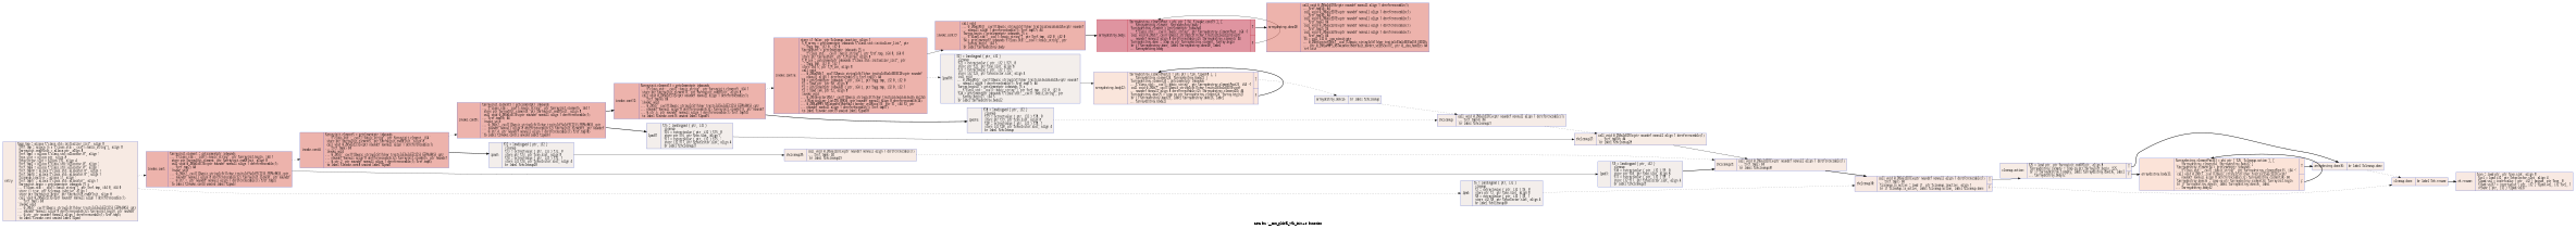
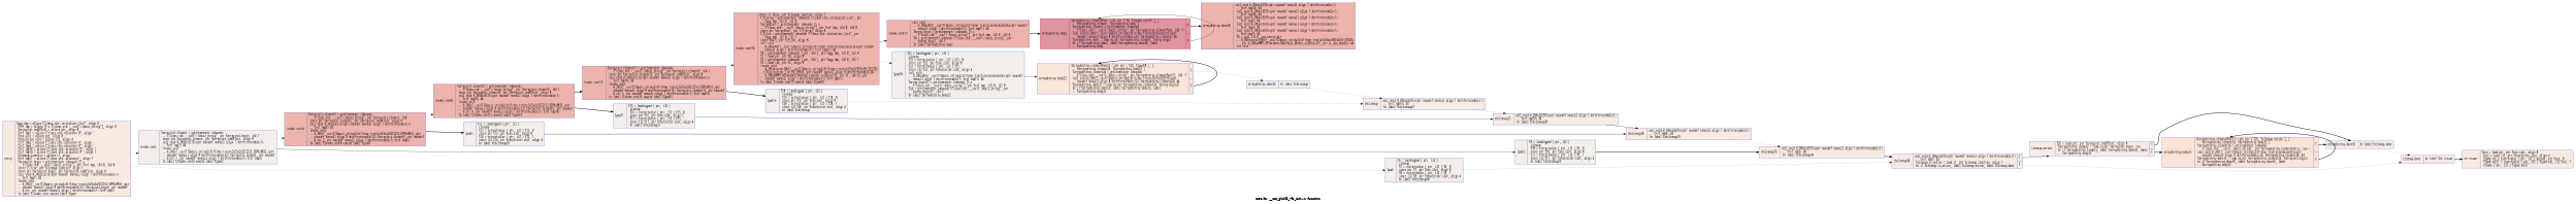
  digraph {
    label="CFG for '__cxx_global_var_init.12' function"
    rankdir=LR
    node [color="#3d50c3ff" fillcolor="#d6524470" fontname=Courier shape=record style=filled]
    edge [style=dotted]
    n1 [fillcolor="#eed0c070" label="{entry:\l|  %agg.tmp = alloca %\"class.std::initializer_list\", align 8\l  %ref.tmp = alloca [5 x %\"class.std::__cxx11::basic_string\"], align 8\l  %arrayinit.endOfInit = alloca ptr, align 8\l  %ref.tmp1 = alloca %\"class.std::allocator.0\", align 1\l  %exn.slot = alloca ptr, align 8\l  %ehselector.slot = alloca i32, align 4\l  %ref.tmp2 = alloca %\"class.std::allocator.0\", align 1\l  %ref.tmp6 = alloca %\"class.std::allocator.0\", align 1\l  %ref.tmp10 = alloca %\"class.std::allocator.0\", align 1\l  %ref.tmp14 = alloca %\"class.std::allocator.0\", align 1\l  %cleanup.isactive = alloca i1, align 1\l  %ref.tmp17 = alloca %\"class.std::allocator\", align 1\l  %arrayinit.begin = getelementptr inbounds [5 x\l... %\"class.std::__cxx11::basic_string\"], ptr %ref.tmp, i64 0, i64 0\l  store i1 true, ptr %cleanup.isactive, align 1\l  store ptr %arrayinit.begin, ptr %arrayinit.endOfInit, align 8\l  call void @_ZNSaIcEC1Ev(ptr noundef nonnull align 1 dereferenceable(1)\l... %ref.tmp1) #4\l  invoke void\l... @_ZNSt7__cxx1112basic_stringIcSt11char_traitsIcESaIcEEC2IS3_EEPKcRKS3_(ptr\l... noundef nonnull align 8 dereferenceable(32) %arrayinit.begin, ptr noundef\l... @.str, ptr noundef nonnull align 1 dereferenceable(1) %ref.tmp1)\l          to label %invoke.cont unwind label %lpad\l}"]
-   n2 [label="{invoke.cont:\l|  %arrayinit.element = getelementptr inbounds\l... %\"class.std::__cxx11::basic_string\", ptr %arrayinit.begin, i64 1\l  store ptr %arrayinit.element, ptr %arrayinit.endOfInit, align 8\l  call void @_ZNSaIcEC1Ev(ptr noundef nonnull align 1 dereferenceable(1)\l... %ref.tmp2) #4\l  invoke void\l... @_ZNSt7__cxx1112basic_stringIcSt11char_traitsIcESaIcEEC2IS3_EEPKcRKS3_(ptr\l... noundef nonnull align 8 dereferenceable(32) %arrayinit.element, ptr noundef\l... @.str.1, ptr noundef nonnull align 1 dereferenceable(1) %ref.tmp2)\l          to label %invoke.cont4 unwind label %lpad3\l}"]
+   n2 [fillcolor="#e5d8d170" label="{invoke.cont:\l|  %arrayinit.element = getelementptr inbounds\l... %\"class.std::__cxx11::basic_string\", ptr %arrayinit.begin, i64 1\l  store ptr %arrayinit.element, ptr %arrayinit.endOfInit, align 8\l  call void @_ZNSaIcEC1Ev(ptr noundef nonnull align 1 dereferenceable(1)\l... %ref.tmp2) #4\l  invoke void\l... @_ZNSt7__cxx1112basic_stringIcSt11char_traitsIcESaIcEEC2IS3_EEPKcRKS3_(ptr\l... noundef nonnull align 8 dereferenceable(32) %arrayinit.element, ptr noundef\l... @.str.1, ptr noundef nonnull align 1 dereferenceable(1) %ref.tmp2)\l          to label %invoke.cont4 unwind label %lpad3\l}"]
    n3 [fillcolor="#e5d8d170" label="{lpad:\l|  %6 = landingpad \{ ptr, i32 \}\l          cleanup\l  %7 = extractvalue \{ ptr, i32 \} %6, 0\l  store ptr %7, ptr %exn.slot, align 8\l  %8 = extractvalue \{ ptr, i32 \} %6, 1\l  store i32 %8, ptr %ehselector.slot, align 4\l  br label %ehcleanup30\l}"]
    n4 [label="{invoke.cont4:\l|  %arrayinit.element5 = getelementptr inbounds\l... %\"class.std::__cxx11::basic_string\", ptr %arrayinit.element, i64 1\l  store ptr %arrayinit.element5, ptr %arrayinit.endOfInit, align 8\l  call void @_ZNSaIcEC1Ev(ptr noundef nonnull align 1 dereferenceable(1)\l... %ref.tmp6) #4\l  invoke void\l... @_ZNSt7__cxx1112basic_stringIcSt11char_traitsIcESaIcEEC2IS3_EEPKcRKS3_(ptr\l... noundef nonnull align 8 dereferenceable(32) %arrayinit.element5, ptr noundef\l... @.str.2, ptr noundef nonnull align 1 dereferenceable(1) %ref.tmp6)\l          to label %invoke.cont8 unwind label %lpad7\l}"]
    n5 [fillcolor="#e5d8d170" label="{lpad3:\l|  %9 = landingpad \{ ptr, i32 \}\l          cleanup\l  %10 = extractvalue \{ ptr, i32 \} %9, 0\l  store ptr %10, ptr %exn.slot, align 8\l  %11 = extractvalue \{ ptr, i32 \} %9, 1\l  store i32 %11, ptr %ehselector.slot, align 4\l  br label %ehcleanup29\l}"]
    n6 [fillcolor="#efcebd70" label="{ehcleanup30:\l|  call void @_ZNSaIcED1Ev(ptr noundef nonnull align 1 dereferenceable(1)\l... %ref.tmp1) #4\l  %cleanup.is_active = load i1, ptr %cleanup.isactive, align 1\l  br i1 %cleanup.is_active, label %cleanup.action, label %cleanup.done\l|{<s0>T|<s1>F}}"]
    n7 [label="{invoke.cont8:\l|  %arrayinit.element9 = getelementptr inbounds\l... %\"class.std::__cxx11::basic_string\", ptr %arrayinit.element5, i64 1\l  store ptr %arrayinit.element9, ptr %arrayinit.endOfInit, align 8\l  call void @_ZNSaIcEC1Ev(ptr noundef nonnull align 1 dereferenceable(1)\l... %ref.tmp10) #4\l  invoke void\l... @_ZNSt7__cxx1112basic_stringIcSt11char_traitsIcESaIcEEC2IS3_EEPKcRKS3_(ptr\l... noundef nonnull align 8 dereferenceable(32) %arrayinit.element9, ptr noundef\l... @.str.4, ptr noundef nonnull align 1 dereferenceable(1) %ref.tmp10)\l          to label %invoke.cont12 unwind label %lpad11\l}"]
    n8 [fillcolor="#e5d8d170" label="{lpad7:\l|  %12 = landingpad \{ ptr, i32 \}\l          cleanup\l  %13 = extractvalue \{ ptr, i32 \} %12, 0\l  store ptr %13, ptr %exn.slot, align 8\l  %14 = extractvalue \{ ptr, i32 \} %12, 1\l  store i32 %14, ptr %ehselector.slot, align 4\l  br label %ehcleanup28\l}"]
    n9 [fillcolor="#eed0c070" label="{ehcleanup29:\l|  call void @_ZNSaIcED1Ev(ptr noundef nonnull align 1 dereferenceable(1)\l... %ref.tmp2) #4\l  br label %ehcleanup30\l}"]
    n10 [fillcolor="#ecd3c570" label="{cleanup.action:\l|  %25 = load ptr, ptr %arrayinit.endOfInit, align 8\l  %arraydestroy.isempty = icmp eq ptr %arrayinit.begin, %25\l  br i1 %arraydestroy.isempty, label %arraydestroy.done36, label\l... %arraydestroy.body32\l|{<s0>T|<s1>F}}"]
    n11 [fillcolor="#efcebd70" label="{cleanup.done:\l|  br label %eh.resume\l}"]
    n12 [label="{invoke.cont12:\l|  %arrayinit.element13 = getelementptr inbounds\l... %\"class.std::__cxx11::basic_string\", ptr %arrayinit.element9, i64 1\l  store ptr %arrayinit.element13, ptr %arrayinit.endOfInit, align 8\l  call void @_ZNSaIcEC1Ev(ptr noundef nonnull align 1 dereferenceable(1)\l... %ref.tmp14) #4\l  invoke void\l... @_ZNSt7__cxx1112basic_stringIcSt11char_traitsIcESaIcEEC2IS3_EEPKcRKS3_(ptr\l... noundef nonnull align 8 dereferenceable(32) %arrayinit.element13, ptr noundef\l... @.str.5, ptr noundef nonnull align 1 dereferenceable(1) %ref.tmp14)\l          to label %invoke.cont16 unwind label %lpad15\l}"]
    n13 [fillcolor="#e5d8d170" label="{lpad11:\l|  %15 = landingpad \{ ptr, i32 \}\l          cleanup\l  %16 = extractvalue \{ ptr, i32 \} %15, 0\l  store ptr %16, ptr %exn.slot, align 7\l  %17 = extractvalue \{ ptr, i32 \} %15, 1\l  store i32 %17, ptr %ehselector.slot, align 4\l  br label %ehcleanup27\l}"]
    n14 [fillcolor="#eed0c070" label="{ehcleanup28:\l|  call void @_ZNSaIcED1Ev(ptr noundef nonnull align 1 dereferenceable(1)\l... %ref.tmp6) #4\l  br label %ehcleanup29\l}"]
    n15 [label="{invoke.cont16:\l|  store i1 false, ptr %cleanup.isactive, align 1\l  %_M_array = getelementptr inbounds %\"class.std::initializer_list\", ptr\l... %agg.tmp, i32 0, i32 0\l  %arraystart = getelementptr inbounds [5 x\l... %\"class.std::__cxx11::basic_string\"], ptr %ref.tmp, i64 0, i64 0\l  store ptr %arraystart, ptr %_M_array, align 8\l  %_M_len = getelementptr inbounds %\"class.std::initializer_list\", ptr\l... %agg.tmp, i32 0, i32 1\l  store i64 5, ptr %_M_len, align 8\l  call void\l... @_ZNSaINSt7__cxx1112basic_stringIcSt11char_traitsIcESaIcEEEEC2Ev(ptr noundef\l... nonnull align 1 dereferenceable(1) %ref.tmp17) #4\l  %0 = getelementptr inbounds \{ ptr, i64 \}, ptr %agg.tmp, i32 0, i32 0\l  %1 = load ptr, ptr %0, align 8\l  %2 = getelementptr inbounds \{ ptr, i64 \}, ptr %agg.tmp, i32 0, i32 1\l  %3 = load i64, ptr %2, align 8\l  invoke void\l... @_ZNSt6vectorINSt7__cxx1112basic_stringIcSt11char_traitsIcESaIcEEESaIS5_EEC2ES\l...t16initializer_listIS5_ERKS6_(ptr noundef nonnull align 8 dereferenceable(24)\l... @_ZN9LAMMPS_NS7AtomVec18default_border_velB5cxx11E, ptr %1, i64 %3, ptr\l... noundef nonnull align 1 dereferenceable(1) %ref.tmp17)\l          to label %invoke.cont19 unwind label %lpad18\l}"]
    n16 [fillcolor="#e5d8d170" label="{lpad15:\l|  %18 = landingpad \{ ptr, i32 \}\l          cleanup\l  %19 = extractvalue \{ ptr, i32 \} %18, 0\l  store ptr %19, ptr %exn.slot, align 8\l  %20 = extractvalue \{ ptr, i32 \} %18, 1\l  store i32 %20, ptr %ehselector.slot, align 4\l  br label %ehcleanup\l}"]
    n17 [fillcolor="#ecd3c570" label="{ehcleanup27:\l|  call void @_ZNSaIcED1Ev(ptr noundef nonnull align 1 dereferenceable(1)\l... %ref.tmp10) #4\l  br label %ehcleanup28\l}"]
    n18 [label="{invoke.cont19:\l|  call void\l... @_ZNSaINSt7__cxx1112basic_stringIcSt11char_traitsIcESaIcEEEED2Ev(ptr noundef\l... nonnull align 1 dereferenceable(1) %ref.tmp17) #4\l  %array.begin = getelementptr inbounds [5 x\l... %\"class.std::__cxx11::basic_string\"], ptr %ref.tmp, i32 0, i32 0\l  %4 = getelementptr inbounds %\"class.std::__cxx11::basic_string\", ptr\l... %array.begin, i64 5\l  br label %arraydestroy.body\l}"]
    n19 [fillcolor="#e5d8d170" label="{lpad18:\l|  %21 = landingpad \{ ptr, i32 \}\l          cleanup\l  %22 = extractvalue \{ ptr, i32 \} %21, 0\l  store ptr %22, ptr %exn.slot, align 8\l  %23 = extractvalue \{ ptr, i32 \} %21, 1\l  store i32 %23, ptr %ehselector.slot, align 4\l  call void\l... @_ZNSaINSt7__cxx1112basic_stringIcSt11char_traitsIcESaIcEEEED2Ev(ptr noundef\l... nonnull align 1 dereferenceable(1) %ref.tmp17) #4\l  %array.begin21 = getelementptr inbounds [5 x\l... %\"class.std::__cxx11::basic_string\"], ptr %ref.tmp, i32 0, i32 0\l  %24 = getelementptr inbounds %\"class.std::__cxx11::basic_string\", ptr\l... %array.begin21, i64 5\l  br label %arraydestroy.body22\l}"]
    n20 [fillcolor="#ead5c970" label="{ehcleanup:\l|  call void @_ZNSaIcED1Ev(ptr noundef nonnull align 1 dereferenceable(1)\l... %ref.tmp14) #4\l  br label %ehcleanup27\l}"]
    n21 [color="#b70d28ff" fillcolor="#b70d2870" label="{arraydestroy.body:\l|  %arraydestroy.elementPast = phi ptr [ %4, %invoke.cont19 ], [\l... %arraydestroy.element, %arraydestroy.body ]\l  %arraydestroy.element = getelementptr inbounds\l... %\"class.std::__cxx11::basic_string\", ptr %arraydestroy.elementPast, i64 -1\l  call void @_ZNSt7__cxx1112basic_stringIcSt11char_traitsIcESaIcEED1Ev(ptr\l... noundef nonnull align 8 dereferenceable(32) %arraydestroy.element) #4\l  %arraydestroy.done = icmp eq ptr %arraydestroy.element, %array.begin\l  br i1 %arraydestroy.done, label %arraydestroy.done20, label\l... %arraydestroy.body\l|{<s0>T|<s1>F}}"]
    n22 [fillcolor="#f4c5ad70" label="{arraydestroy.body22:\l|  %arraydestroy.elementPast23 = phi ptr [ %24, %lpad18 ], [\l... %arraydestroy.element24, %arraydestroy.body22 ]\l  %arraydestroy.element24 = getelementptr inbounds\l... %\"class.std::__cxx11::basic_string\", ptr %arraydestroy.elementPast23, i64 -1\l  call void @_ZNSt7__cxx1112basic_stringIcSt11char_traitsIcESaIcEED1Ev(ptr\l... noundef nonnull align 8 dereferenceable(32) %arraydestroy.element24) #4\l  %arraydestroy.done25 = icmp eq ptr %arraydestroy.element24, %array.begin21\l  br i1 %arraydestroy.done25, label %arraydestroy.done26, label\l... %arraydestroy.body22\l|{<s0>T|<s1>F}}"]
    n23 [label="{arraydestroy.done20:\l|  call void @_ZNSaIcED1Ev(ptr noundef nonnull align 1 dereferenceable(1)\l... %ref.tmp14) #4\l  call void @_ZNSaIcED1Ev(ptr noundef nonnull align 1 dereferenceable(1)\l... %ref.tmp10) #4\l  call void @_ZNSaIcED1Ev(ptr noundef nonnull align 1 dereferenceable(1)\l... %ref.tmp6) #4\l  call void @_ZNSaIcED1Ev(ptr noundef nonnull align 1 dereferenceable(1)\l... %ref.tmp2) #4\l  call void @_ZNSaIcED1Ev(ptr noundef nonnull align 1 dereferenceable(1)\l... %ref.tmp1) #4\l  %5 = call i32 @__cxa_atexit(ptr\l... @_ZNSt6vectorINSt7__cxx1112basic_stringIcSt11char_traitsIcESaIcEEESaIS5_EED2Ev\l..., ptr @_ZN9LAMMPS_NS7AtomVec18default_border_velB5cxx11E, ptr @__dso_handle) #4\l  ret void\l}"]
    n24 [fillcolor="#e5d8d170" label="{arraydestroy.done26:\l|  br label %ehcleanup\l}"]
    n25 [fillcolor="#ecd3c570" label="{arraydestroy.done36:\l|  br label %cleanup.done\l}"]
    n26 [fillcolor="#f6bfa670" label="{arraydestroy.body32:\l|  %arraydestroy.elementPast33 = phi ptr [ %25, %cleanup.action ], [\l... %arraydestroy.element34, %arraydestroy.body32 ]\l  %arraydestroy.element34 = getelementptr inbounds\l... %\"class.std::__cxx11::basic_string\", ptr %arraydestroy.elementPast33, i64 -1\l  call void @_ZNSt7__cxx1112basic_stringIcSt11char_traitsIcESaIcEED1Ev(ptr\l... noundef nonnull align 8 dereferenceable(32) %arraydestroy.element34) #4\l  %arraydestroy.done35 = icmp eq ptr %arraydestroy.element34, %arrayinit.begin\l  br i1 %arraydestroy.done35, label %arraydestroy.done36, label\l... %arraydestroy.body32\l|{<s0>T|<s1>F}}"]
    n27 [fillcolor="#efcebd70" label="{eh.resume:\l|  %exn = load ptr, ptr %exn.slot, align 8\l  %sel = load i32, ptr %ehselector.slot, align 4\l  %lpad.val = insertvalue \{ ptr, i32 \} poison, ptr %exn, 0\l  %lpad.val37 = insertvalue \{ ptr, i32 \} %lpad.val, i32 %sel, 1\l  resume \{ ptr, i32 \} %lpad.val37\l}"]
    n1 -> n2
    n1 -> n3
    n2 -> n4
    n2 -> n5 [style=solid]
    n3 -> n6
    n4 -> n7
    n4 -> n8 [style=bold]
    n5 -> n9 [style=bold]
    n6 -> n10 [style=solid tailport=s0]
    n6 -> n11 [tailport=s1]
    n7 -> n12 [style=bold]
    n7 -> n13 [style=bold]
    n8 -> n14 [style=solid]
    n9 -> n6 [style=bold]
    n10 -> n25 [style=bold tailport=s0]
    n10 -> n26 [style=bold tailport=s1]
    n11 -> n27 [style=bold]
    n12 -> n15
    n12 -> n16 [style=bold]
    n13 -> n17 [style=solid]
    n14 -> n9
    n15 -> n18 [style=solid]
    n15 -> n19
    n16 -> n20
-   n17 -> n9 [style=solid]
+   n17 -> n14 [style=solid]
    n18 -> n21 [style=bold]
    n19 -> n22 [style=solid]
    n20 -> n17
    n21 -> n21 [style=solid tailport=s1]
    n21 -> n23 [style=bold tailport=s0]
    n22 -> n22 [style=bold tailport=s1]
    n22 -> n24 [tailport=s0]
    n24 -> n20
    n25 -> n11
    n26 -> n25 [style=bold tailport=s0]
    n26 -> n26 [style=bold tailport=s1]
  }
